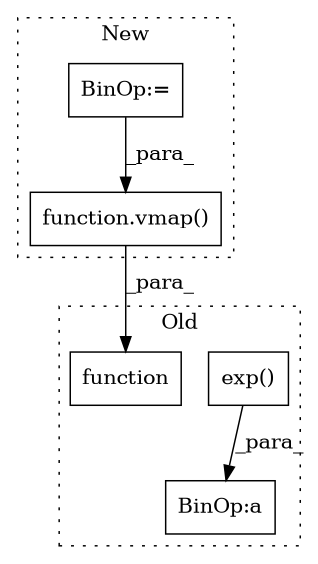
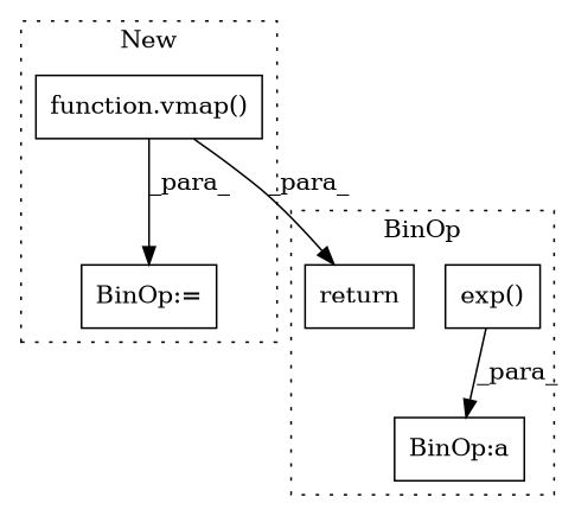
  digraph {
    node [a=75 l=3 shape=box]
    n1 [l="8,1" label="exp()" s="1017,1026"]
    n2 [a=82 label="BinOp:a" s=1027]
-   n3 [a=93 l=7 label=function s=996]
+   n3 [a=93 l=7 label=return s=996]
    n4 [l="5,1" label="function.vmap()" s="2010,2023"]
    n5 [a=68 label="BinOp:=" s=2007]
    subgraph cluster_1 {
-     label=Old
+     label=BinOp
      style=dotted
      n1
      n2
      n3
    }
    subgraph cluster_2 {
      label=New
      style=dotted
      n4
      n5
    }
    n1 -> n2 [label=_para_]
    n4 -> n3 [label=_para_]
-   n5 -> n4 [label=_para_]
+   n4 -> n5 [label=_para_]
  }
